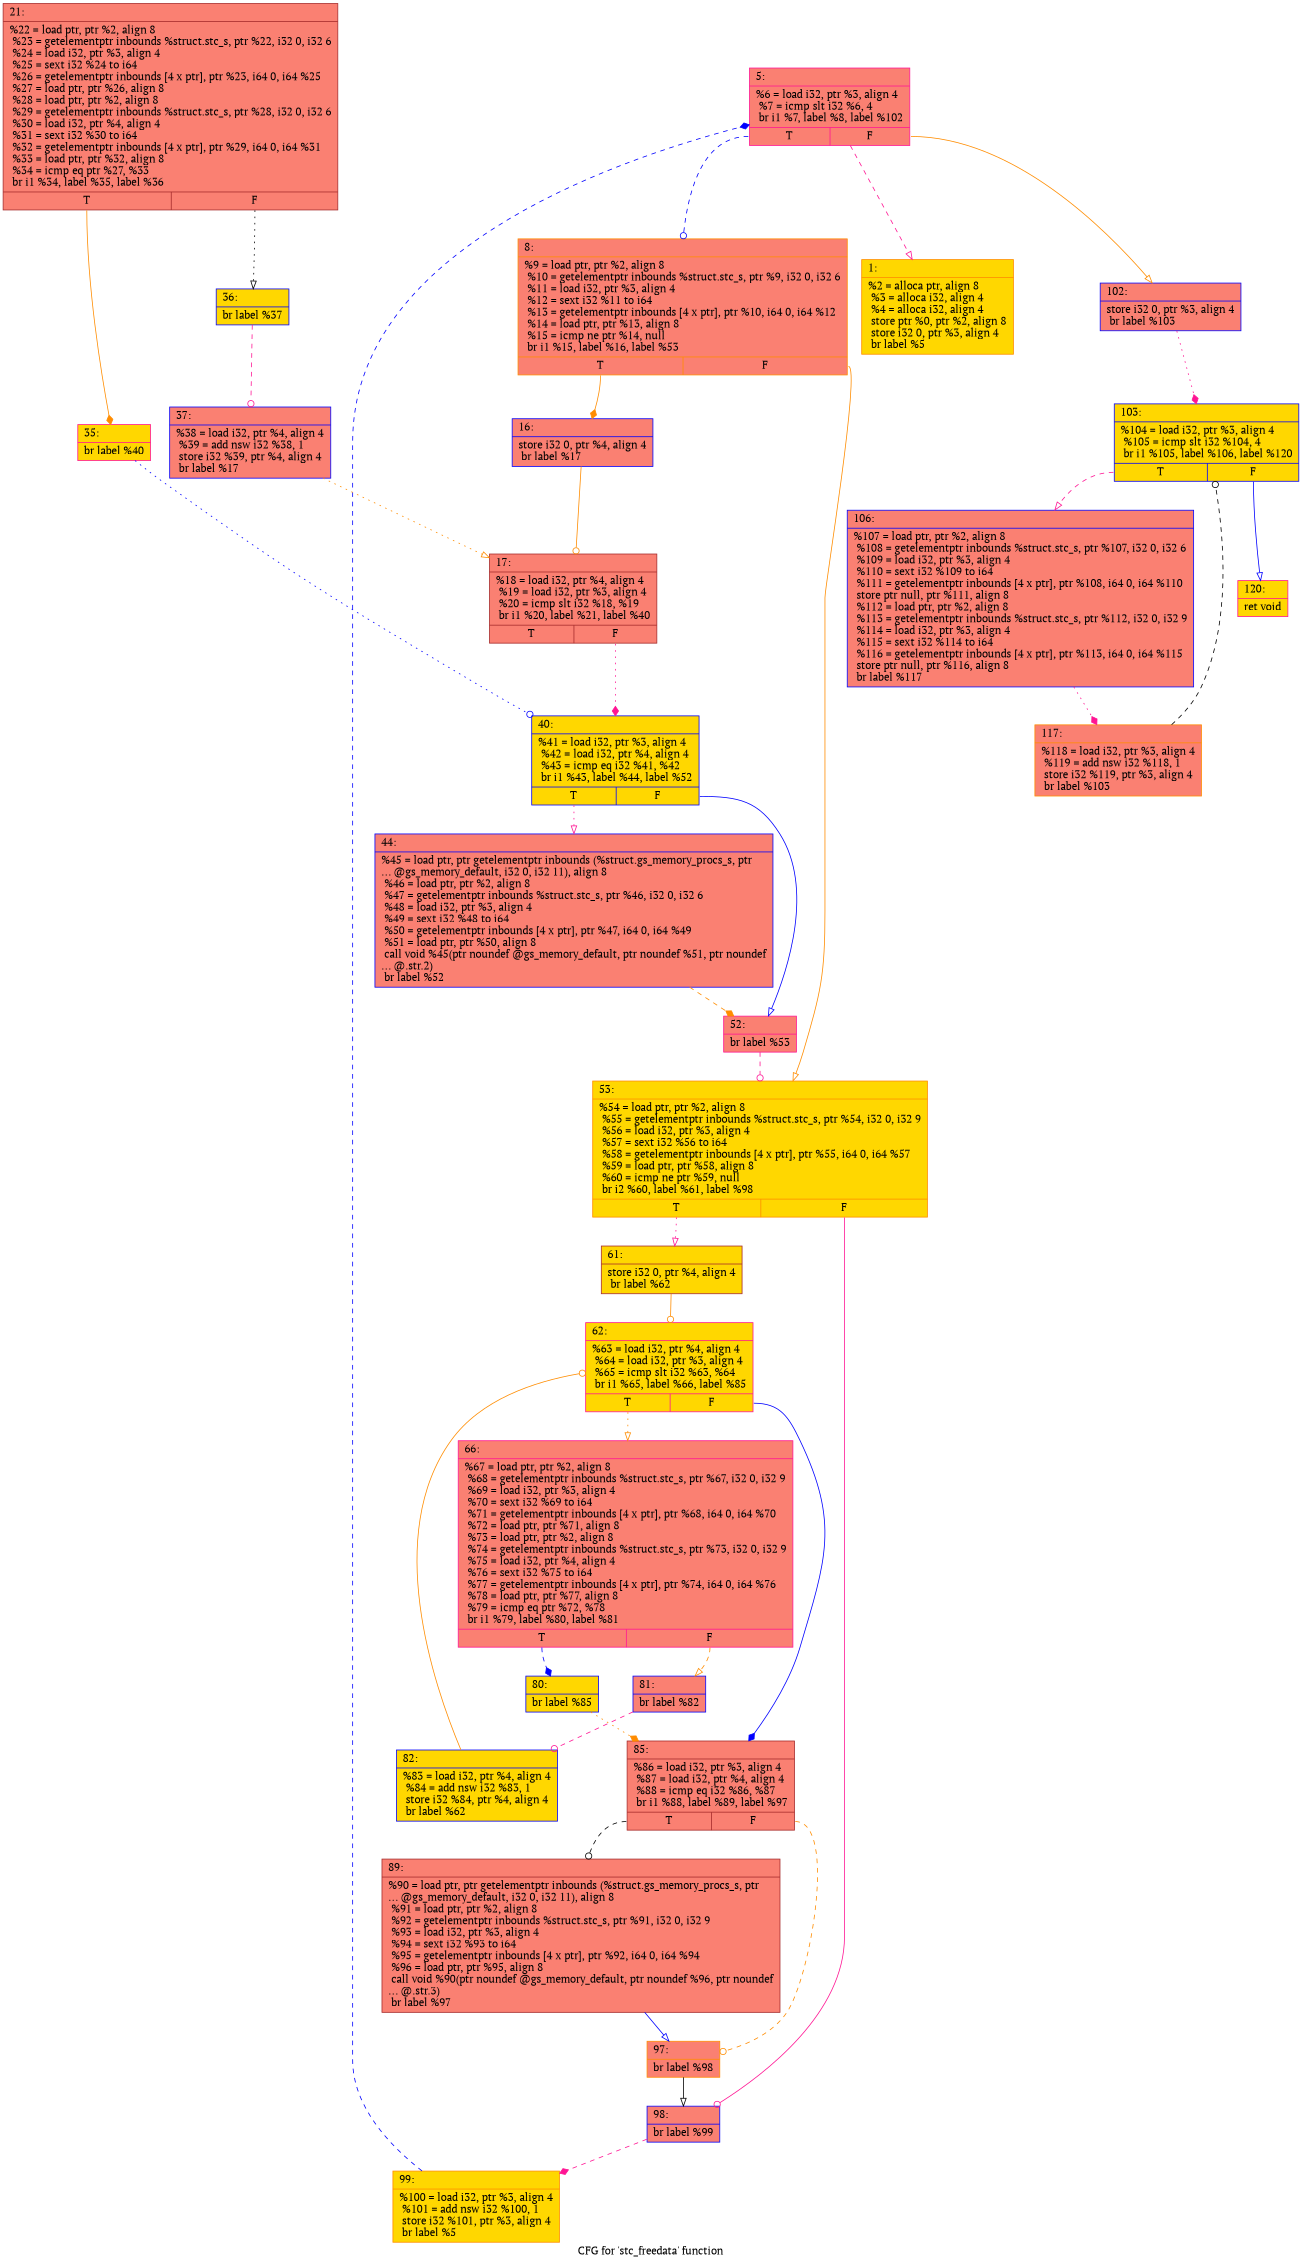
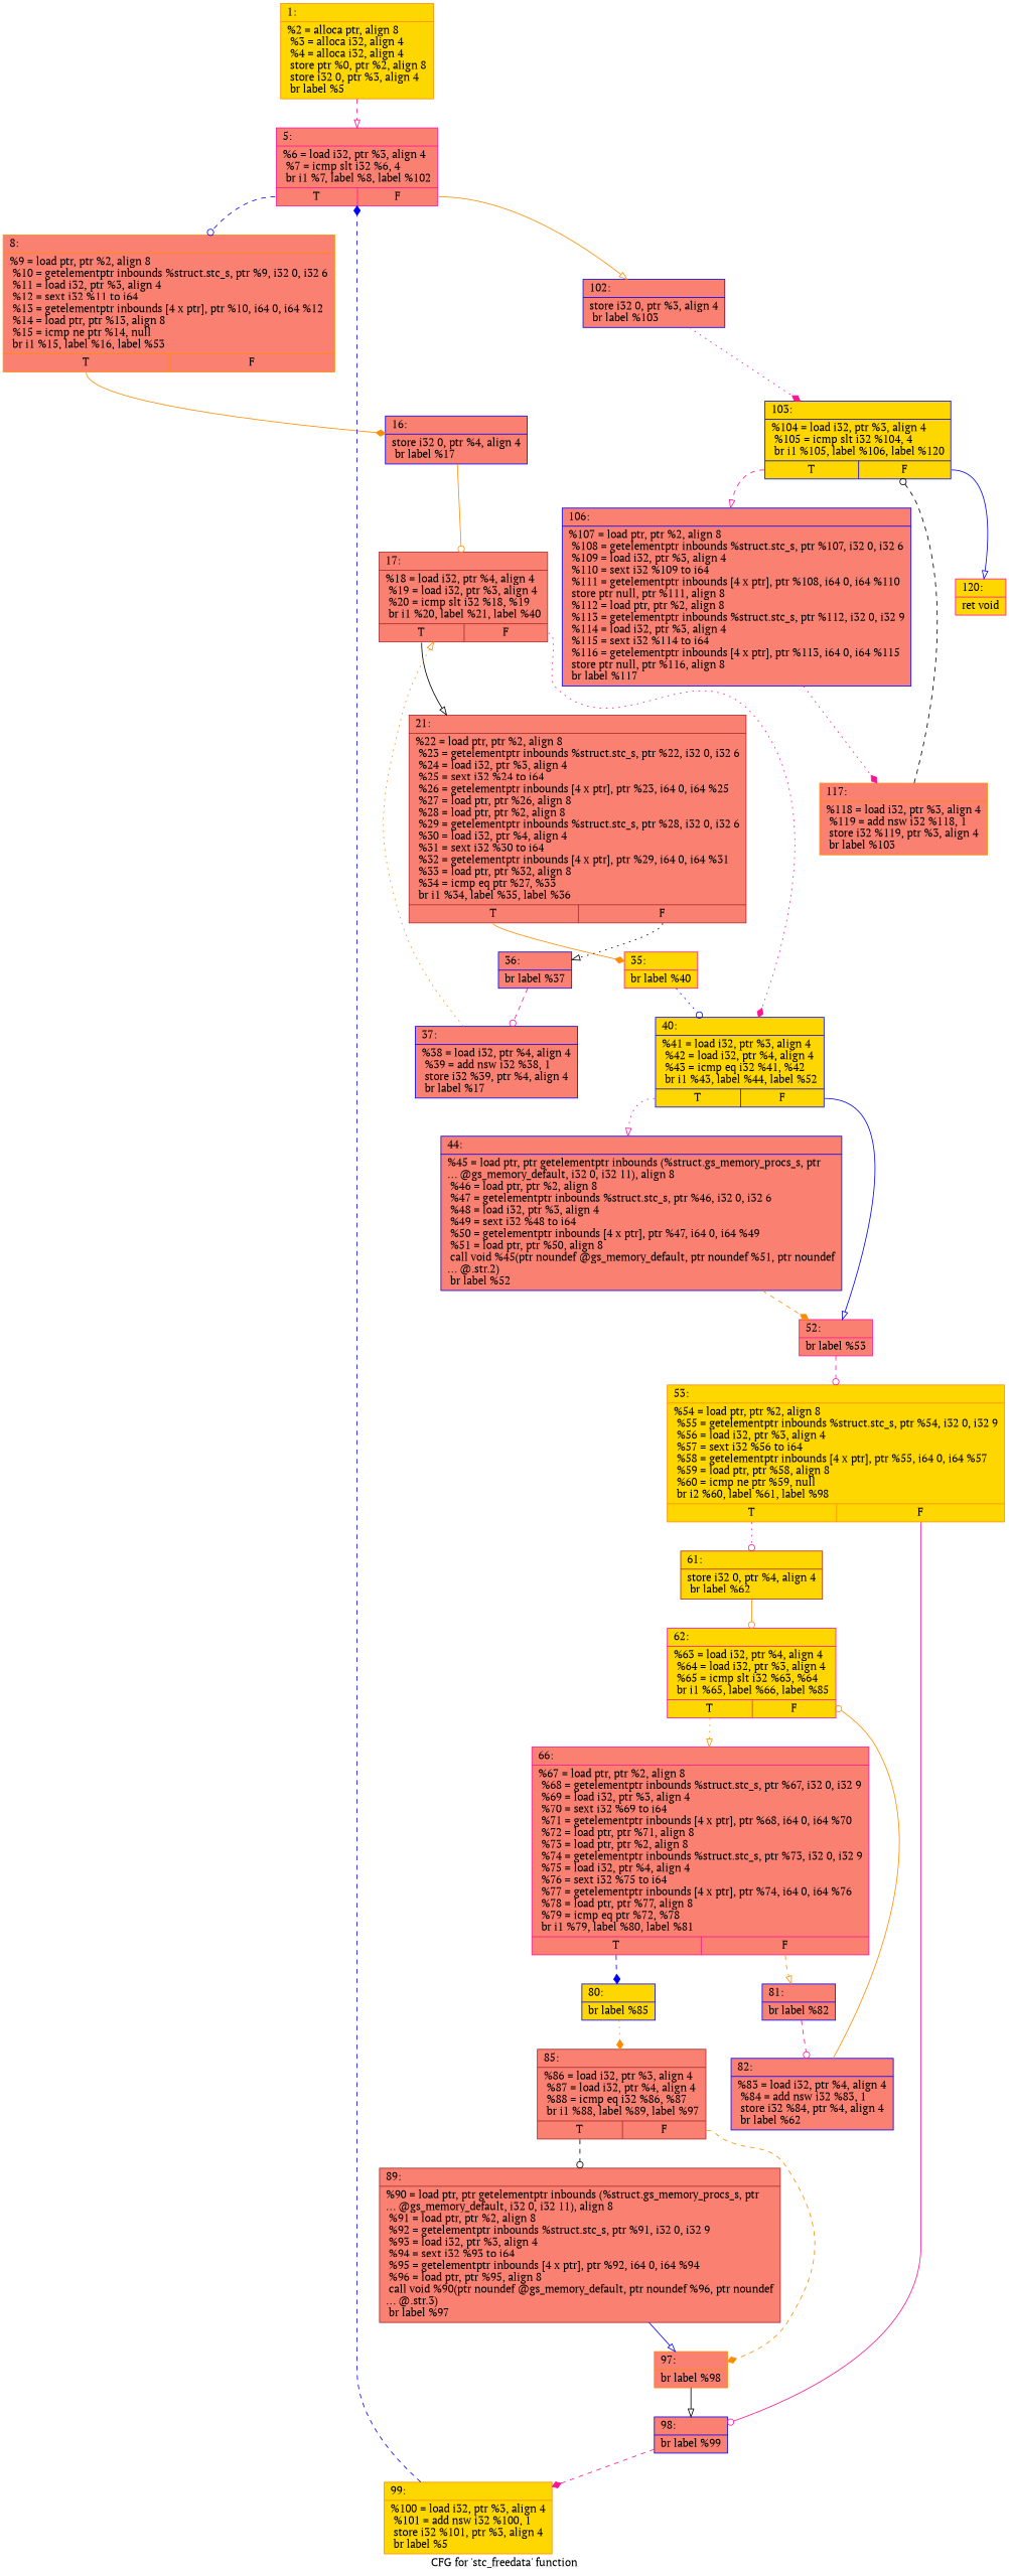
  digraph {
    fontname="PT Serif"
    label="CFG for 'stc_freedata' function"
    node [color=blue fillcolor=salmon fontname="PT Serif" shape=record style=filled]
    edge [arrowhead=onormal color=darkorange fontname="PT Serif" style=dashed]
    n1 [color=darkorange fillcolor=gold label="{1:\l|  %2 = alloca ptr, align 8\l  %3 = alloca i32, align 4\l  %4 = alloca i32, align 4\l  store ptr %0, ptr %2, align 8\l  store i32 0, ptr %3, align 4\l  br label %5\l}"]
    n2 [color=deeppink label="{5:\l|  %6 = load i32, ptr %3, align 4\l  %7 = icmp slt i32 %6, 4\l  br i1 %7, label %8, label %102\l|{<s0>T|<s1>F}}"]
    n3 [color=darkorange label="{8:\l|  %9 = load ptr, ptr %2, align 8\l  %10 = getelementptr inbounds %struct.stc_s, ptr %9, i32 0, i32 6\l  %11 = load i32, ptr %3, align 4\l  %12 = sext i32 %11 to i64\l  %13 = getelementptr inbounds [4 x ptr], ptr %10, i64 0, i64 %12\l  %14 = load ptr, ptr %13, align 8\l  %15 = icmp ne ptr %14, null\l  br i1 %15, label %16, label %53\l|{<s0>T|<s1>F}}"]
    n4 [label="{102:\l|  store i32 0, ptr %3, align 4\l  br label %103\l}"]
    n5 [label="{16:\l|  store i32 0, ptr %4, align 4\l  br label %17\l}"]
    n6 [color=darkorange fillcolor=gold label="{53:\l|  %54 = load ptr, ptr %2, align 8\l  %55 = getelementptr inbounds %struct.stc_s, ptr %54, i32 0, i32 9\l  %56 = load i32, ptr %3, align 4\l  %57 = sext i32 %56 to i64\l  %58 = getelementptr inbounds [4 x ptr], ptr %55, i64 0, i64 %57\l  %59 = load ptr, ptr %58, align 8\l  %60 = icmp ne ptr %59, null\l  br i2 %60, label %61, label %98\l|{<s0>T|<s1>F}}"]
    n7 [fillcolor=gold label="{103:\l|  %104 = load i32, ptr %3, align 4\l  %105 = icmp slt i32 %104, 4\l  br i1 %105, label %106, label %120\l|{<s0>T|<s1>F}}"]
    n8 [color=brown label="{17:\l|  %18 = load i32, ptr %4, align 4\l  %19 = load i32, ptr %3, align 4\l  %20 = icmp slt i32 %18, %19\l  br i1 %20, label %21, label %40\l|{<s0>T|<s1>F}}"]
    n9 [color=brown fillcolor=gold label="{61:\l|  store i32 0, ptr %4, align 4\l  br label %62\l}"]
    n10 [label="{98:\l|  br label %99\l}"]
    n11 [label="{106:\l|  %107 = load ptr, ptr %2, align 8\l  %108 = getelementptr inbounds %struct.stc_s, ptr %107, i32 0, i32 6\l  %109 = load i32, ptr %3, align 4\l  %110 = sext i32 %109 to i64\l  %111 = getelementptr inbounds [4 x ptr], ptr %108, i64 0, i64 %110\l  store ptr null, ptr %111, align 8\l  %112 = load ptr, ptr %2, align 8\l  %113 = getelementptr inbounds %struct.stc_s, ptr %112, i32 0, i32 9\l  %114 = load i32, ptr %3, align 4\l  %115 = sext i32 %114 to i64\l  %116 = getelementptr inbounds [4 x ptr], ptr %113, i64 0, i64 %115\l  store ptr null, ptr %116, align 8\l  br label %117\l}"]
    n12 [color=deeppink fillcolor=gold label="{120:\l|  ret void\l}"]
    n13 [color=brown label="{21:\l|  %22 = load ptr, ptr %2, align 8\l  %23 = getelementptr inbounds %struct.stc_s, ptr %22, i32 0, i32 6\l  %24 = load i32, ptr %3, align 4\l  %25 = sext i32 %24 to i64\l  %26 = getelementptr inbounds [4 x ptr], ptr %23, i64 0, i64 %25\l  %27 = load ptr, ptr %26, align 8\l  %28 = load ptr, ptr %2, align 8\l  %29 = getelementptr inbounds %struct.stc_s, ptr %28, i32 0, i32 6\l  %30 = load i32, ptr %4, align 4\l  %31 = sext i32 %30 to i64\l  %32 = getelementptr inbounds [4 x ptr], ptr %29, i64 0, i64 %31\l  %33 = load ptr, ptr %32, align 8\l  %34 = icmp eq ptr %27, %33\l  br i1 %34, label %35, label %36\l|{<s0>T|<s1>F}}"]
    n14 [fillcolor=gold label="{40:\l|  %41 = load i32, ptr %3, align 4\l  %42 = load i32, ptr %4, align 4\l  %43 = icmp eq i32 %41, %42\l  br i1 %43, label %44, label %52\l|{<s0>T|<s1>F}}"]
    n15 [color=deeppink fillcolor=gold label="{62:\l|  %63 = load i32, ptr %4, align 4\l  %64 = load i32, ptr %3, align 4\l  %65 = icmp slt i32 %63, %64\l  br i1 %65, label %66, label %85\l|{<s0>T|<s1>F}}"]
    n16 [color=darkorange fillcolor=gold label="{99:\l|  %100 = load i32, ptr %3, align 4\l  %101 = add nsw i32 %100, 1\l  store i32 %101, ptr %3, align 4\l  br label %5\l}"]
    n17 [color=deeppink fillcolor=gold label="{35:\l|  br label %40\l}"]
-   n18 [fillcolor=gold label="{36:\l|  br label %37\l}"]
+   n18 [label="{36:\l|  br label %37\l}"]
    n19 [label="{44:\l|  %45 = load ptr, ptr getelementptr inbounds (%struct.gs_memory_procs_s, ptr\l... @gs_memory_default, i32 0, i32 11), align 8\l  %46 = load ptr, ptr %2, align 8\l  %47 = getelementptr inbounds %struct.stc_s, ptr %46, i32 0, i32 6\l  %48 = load i32, ptr %3, align 4\l  %49 = sext i32 %48 to i64\l  %50 = getelementptr inbounds [4 x ptr], ptr %47, i64 0, i64 %49\l  %51 = load ptr, ptr %50, align 8\l  call void %45(ptr noundef @gs_memory_default, ptr noundef %51, ptr noundef\l... @.str.2)\l  br label %52\l}"]
    n20 [color=deeppink label="{52:\l|  br label %53\l}"]
    n21 [label="{37:\l|  %38 = load i32, ptr %4, align 4\l  %39 = add nsw i32 %38, 1\l  store i32 %39, ptr %4, align 4\l  br label %17\l}"]
    n22 [color=deeppink label="{66:\l|  %67 = load ptr, ptr %2, align 8\l  %68 = getelementptr inbounds %struct.stc_s, ptr %67, i32 0, i32 9\l  %69 = load i32, ptr %3, align 4\l  %70 = sext i32 %69 to i64\l  %71 = getelementptr inbounds [4 x ptr], ptr %68, i64 0, i64 %70\l  %72 = load ptr, ptr %71, align 8\l  %73 = load ptr, ptr %2, align 8\l  %74 = getelementptr inbounds %struct.stc_s, ptr %73, i32 0, i32 9\l  %75 = load i32, ptr %4, align 4\l  %76 = sext i32 %75 to i64\l  %77 = getelementptr inbounds [4 x ptr], ptr %74, i64 0, i64 %76\l  %78 = load ptr, ptr %77, align 8\l  %79 = icmp eq ptr %72, %78\l  br i1 %79, label %80, label %81\l|{<s0>T|<s1>F}}"]
    n23 [color=brown label="{85:\l|  %86 = load i32, ptr %3, align 4\l  %87 = load i32, ptr %4, align 4\l  %88 = icmp eq i32 %86, %87\l  br i1 %88, label %89, label %97\l|{<s0>T|<s1>F}}"]
    n24 [fillcolor=gold label="{80:\l|  br label %85\l}"]
    n25 [label="{81:\l|  br label %82\l}"]
    n26 [color=brown label="{89:\l|  %90 = load ptr, ptr getelementptr inbounds (%struct.gs_memory_procs_s, ptr\l... @gs_memory_default, i32 0, i32 11), align 8\l  %91 = load ptr, ptr %2, align 8\l  %92 = getelementptr inbounds %struct.stc_s, ptr %91, i32 0, i32 9\l  %93 = load i32, ptr %3, align 4\l  %94 = sext i32 %93 to i64\l  %95 = getelementptr inbounds [4 x ptr], ptr %92, i64 0, i64 %94\l  %96 = load ptr, ptr %95, align 8\l  call void %90(ptr noundef @gs_memory_default, ptr noundef %96, ptr noundef\l... @.str.3)\l  br label %97\l}"]
    n27 [color=darkorange label="{97:\l|  br label %98\l}"]
-   n28 [fillcolor=gold label="{82:\l|  %83 = load i32, ptr %4, align 4\l  %84 = add nsw i32 %83, 1\l  store i32 %84, ptr %4, align 4\l  br label %62\l}"]
+   n28 [label="{82:\l|  %83 = load i32, ptr %4, align 4\l  %84 = add nsw i32 %83, 1\l  store i32 %84, ptr %4, align 4\l  br label %62\l}"]
    n29 [color=darkorange label="{117:\l|  %118 = load i32, ptr %3, align 4\l  %119 = add nsw i32 %118, 1\l  store i32 %119, ptr %3, align 4\l  br label %103\l}"]
-   n2 -> n1 [color=deeppink]
+   n1 -> n2 [color=deeppink]
    n2 -> n3 [arrowhead=odot color=blue tailport=s0]
    n2 -> n4 [style=solid tailport=s1]
    n3 -> n5 [arrowhead=diamond style=solid tailport=s0]
-   n3 -> n6 [style=solid tailport=s1]
    n4 -> n7 [arrowhead=diamond color=deeppink style=dotted]
    n5 -> n8 [arrowhead=odot style=solid]
-   n6 -> n9 [color=deeppink style=dotted tailport=s0]
+   n6 -> n9 [arrowhead=odot color=deeppink style=dotted tailport=s0]
    n6 -> n10 [arrowhead=odot color=deeppink style=solid tailport=s1]
    n7 -> n11 [color=deeppink tailport=s0]
    n7 -> n12 [color=blue style=solid tailport=s1]
+   n8 -> n13 [color=black style=solid tailport=s0]
    n8 -> n14 [arrowhead=diamond color=deeppink style=dotted tailport=s1]
    n9 -> n15 [arrowhead=odot style=solid]
    n10 -> n16 [arrowhead=diamond color=deeppink]
    n11 -> n29 [arrowhead=diamond color=deeppink style=dotted]
    n13 -> n17 [arrowhead=diamond style=solid tailport=s0]
    n13 -> n18 [color=black style=dotted tailport=s1]
    n14 -> n19 [color=deeppink style=dotted tailport=s0]
    n14 -> n20 [color=blue style=solid tailport=s1]
    n15 -> n22 [style=dotted tailport=s0]
-   n15 -> n23 [arrowhead=diamond color=blue style=solid tailport=s1]
    n16 -> n2 [arrowhead=diamond color=blue]
    n17 -> n14 [arrowhead=odot color=blue style=dotted]
    n18 -> n21 [arrowhead=odot color=deeppink]
    n19 -> n20 [arrowhead=diamond]
    n20 -> n6 [arrowhead=odot color=deeppink]
    n21 -> n8 [style=dotted]
    n22 -> n24 [arrowhead=diamond color=blue tailport=s0]
    n22 -> n25 [tailport=s1]
    n23 -> n26 [arrowhead=odot color=black tailport=s0]
-   n23 -> n27 [arrowhead=odot tailport=s1]
+   n23 -> n27 [arrowhead=diamond tailport=s1]
    n24 -> n23 [arrowhead=diamond style=dotted]
    n25 -> n28 [arrowhead=odot color=deeppink]
    n26 -> n27 [color=blue style=solid]
    n27 -> n10 [color=black style=solid]
    n28 -> n15 [arrowhead=odot style=solid]
    n29 -> n7 [arrowhead=odot color=black]
  }
